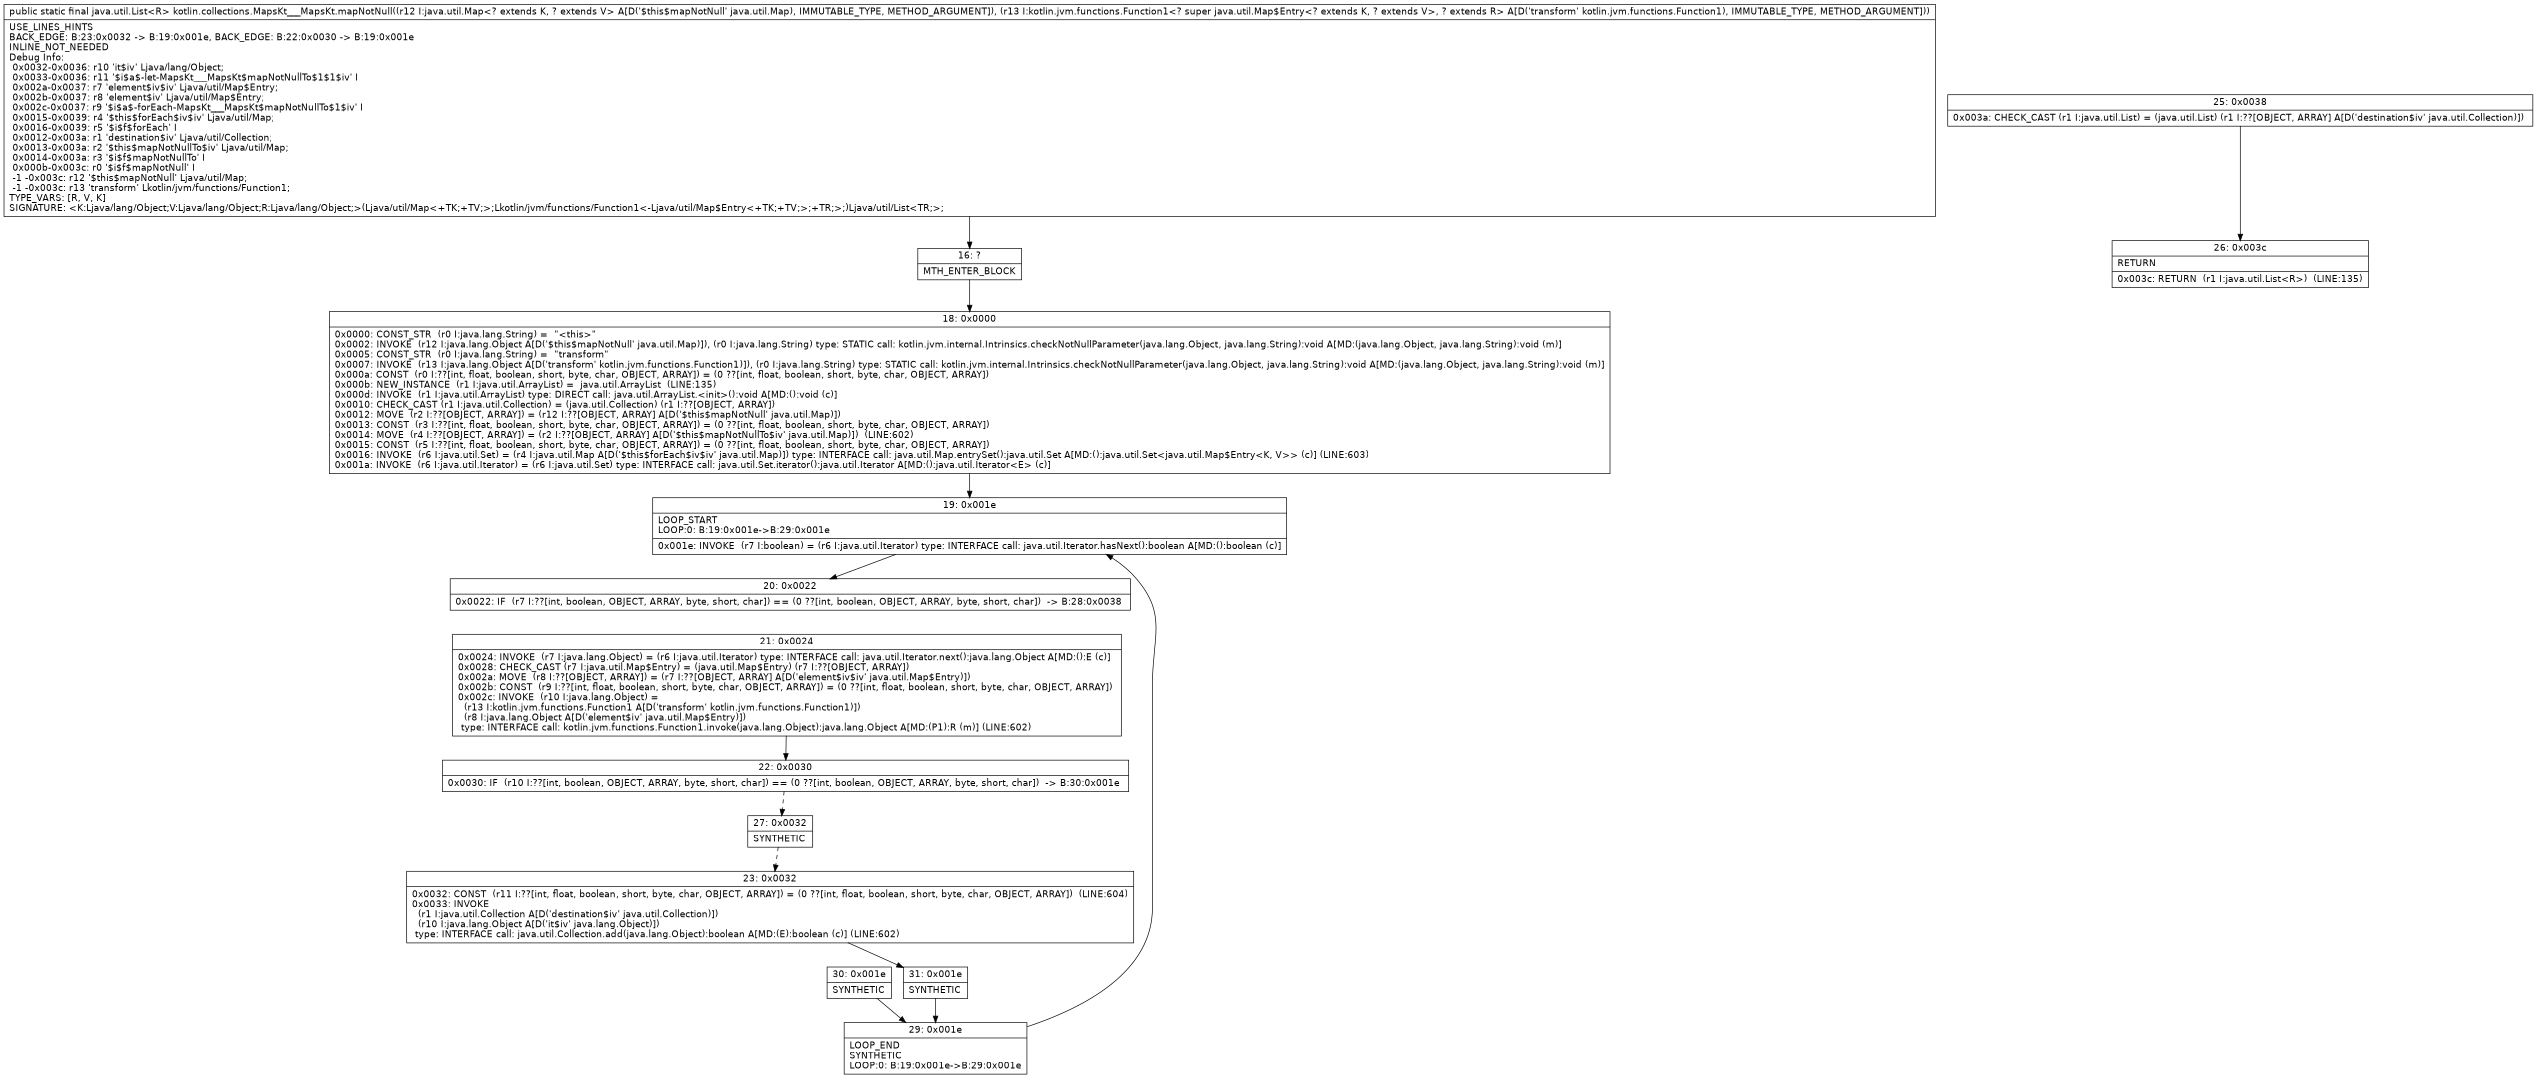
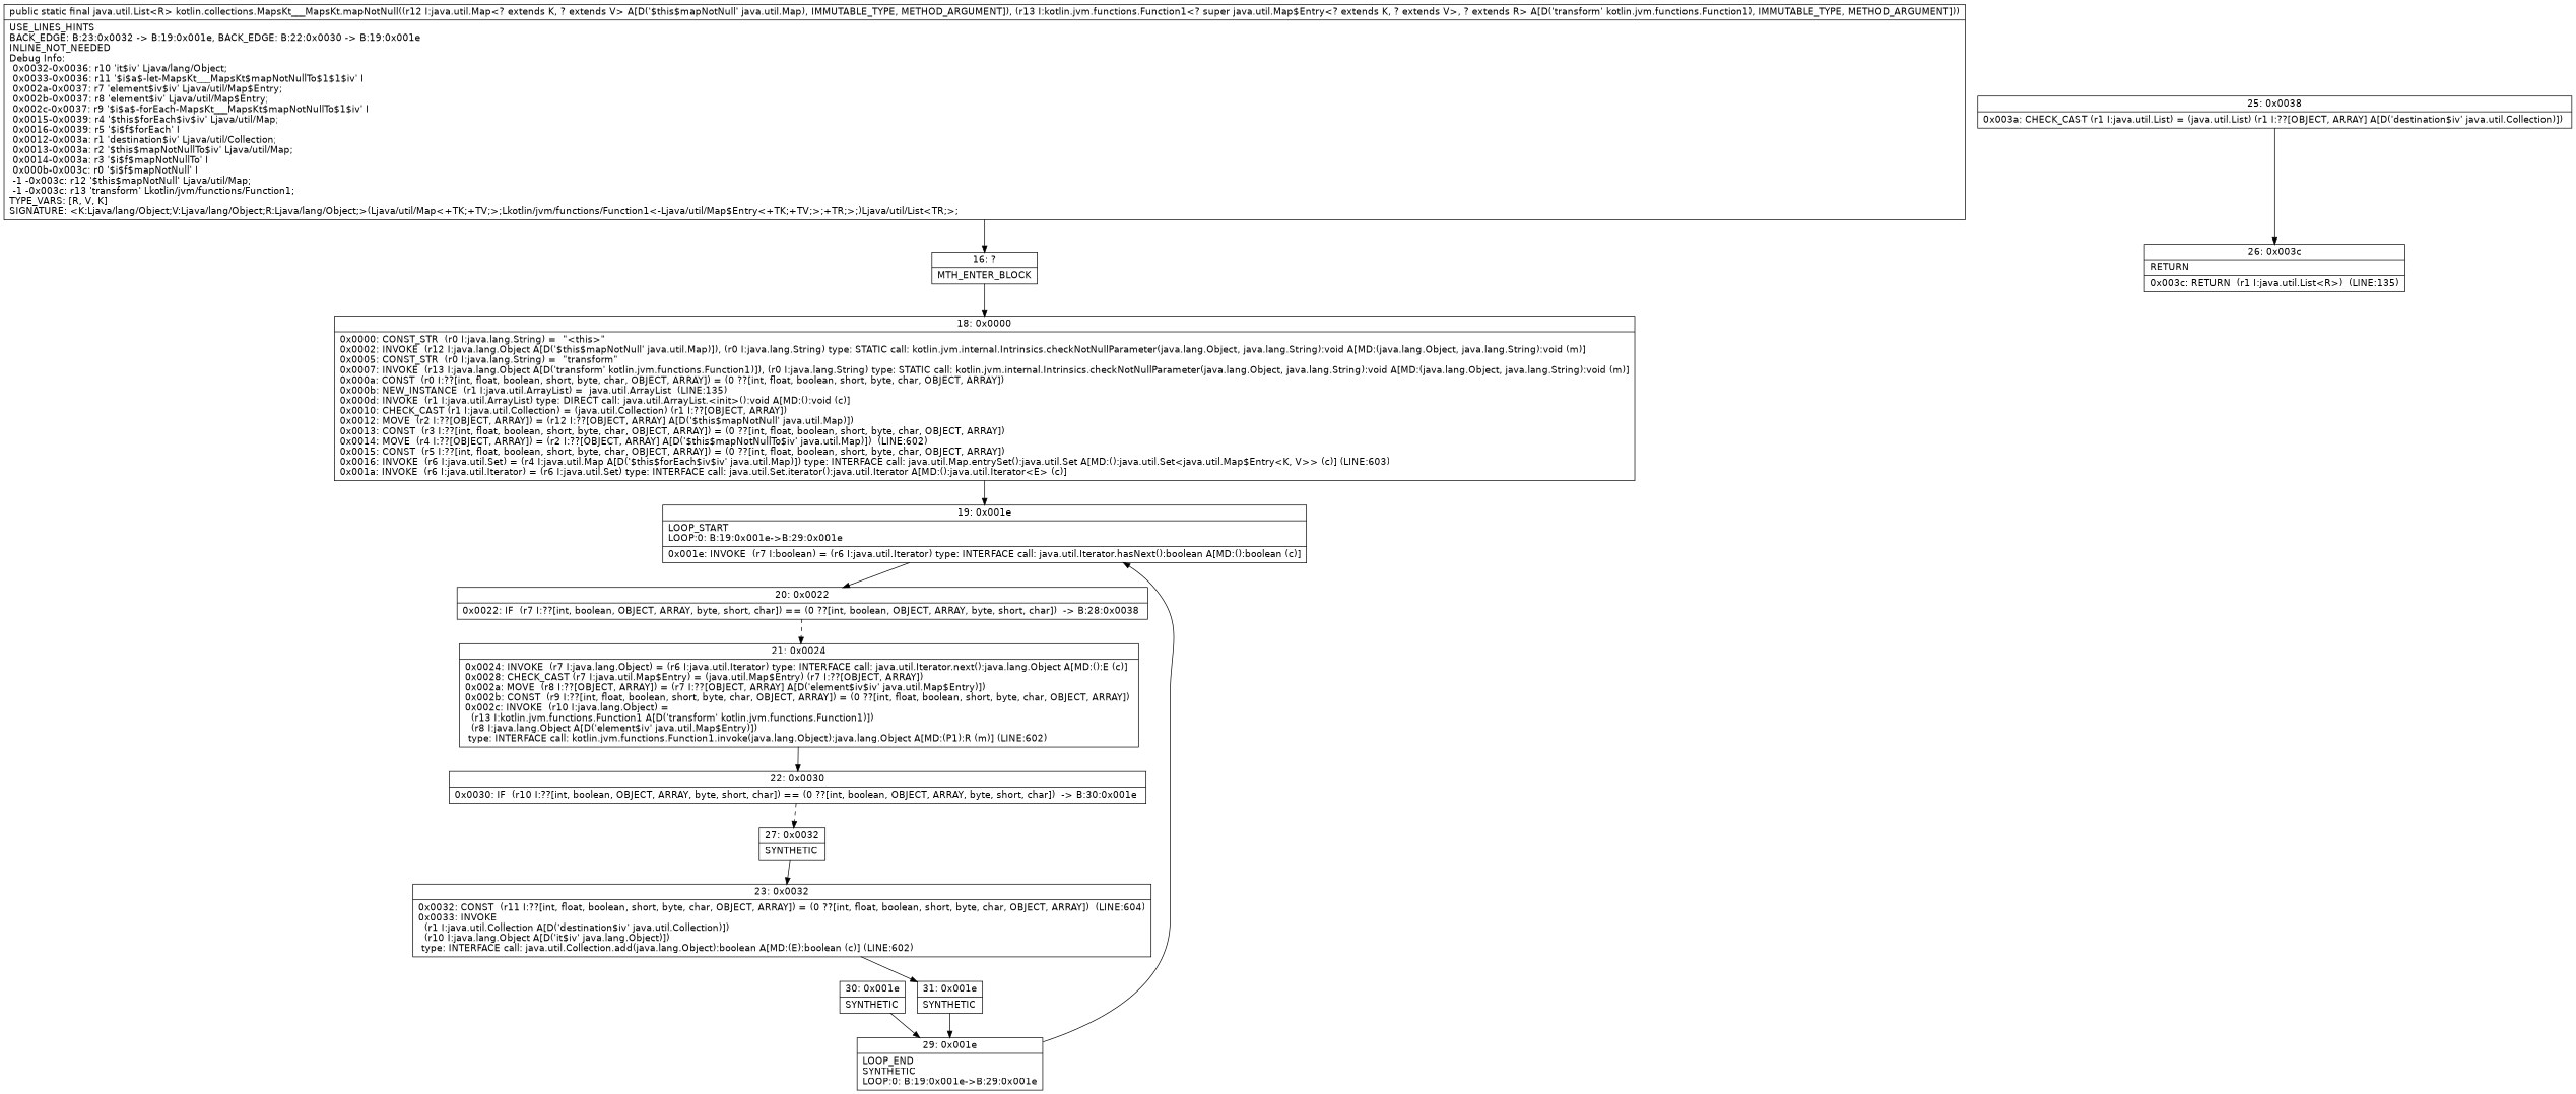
  digraph {
    fontname="DejaVu Sans"
    node [fontname="DejaVu Sans" shape=record]
    edge [fontname="DejaVu Sans"]
    n1 [label="{16\:\ ?|MTH_ENTER_BLOCK\l}"]
    n2 [label="{18\:\ 0x0000|0x0000: CONST_STR  (r0 I:java.lang.String) =  \"\<this\>\" \l0x0002: INVOKE  (r12 I:java.lang.Object A[D('$this$mapNotNull' java.util.Map)]), (r0 I:java.lang.String) type: STATIC call: kotlin.jvm.internal.Intrinsics.checkNotNullParameter(java.lang.Object, java.lang.String):void A[MD:(java.lang.Object, java.lang.String):void (m)]\l0x0005: CONST_STR  (r0 I:java.lang.String) =  \"transform\" \l0x0007: INVOKE  (r13 I:java.lang.Object A[D('transform' kotlin.jvm.functions.Function1)]), (r0 I:java.lang.String) type: STATIC call: kotlin.jvm.internal.Intrinsics.checkNotNullParameter(java.lang.Object, java.lang.String):void A[MD:(java.lang.Object, java.lang.String):void (m)]\l0x000a: CONST  (r0 I:??[int, float, boolean, short, byte, char, OBJECT, ARRAY]) = (0 ??[int, float, boolean, short, byte, char, OBJECT, ARRAY]) \l0x000b: NEW_INSTANCE  (r1 I:java.util.ArrayList) =  java.util.ArrayList  (LINE:135)\l0x000d: INVOKE  (r1 I:java.util.ArrayList) type: DIRECT call: java.util.ArrayList.\<init\>():void A[MD:():void (c)]\l0x0010: CHECK_CAST (r1 I:java.util.Collection) = (java.util.Collection) (r1 I:??[OBJECT, ARRAY]) \l0x0012: MOVE  (r2 I:??[OBJECT, ARRAY]) = (r12 I:??[OBJECT, ARRAY] A[D('$this$mapNotNull' java.util.Map)]) \l0x0013: CONST  (r3 I:??[int, float, boolean, short, byte, char, OBJECT, ARRAY]) = (0 ??[int, float, boolean, short, byte, char, OBJECT, ARRAY]) \l0x0014: MOVE  (r4 I:??[OBJECT, ARRAY]) = (r2 I:??[OBJECT, ARRAY] A[D('$this$mapNotNullTo$iv' java.util.Map)])  (LINE:602)\l0x0015: CONST  (r5 I:??[int, float, boolean, short, byte, char, OBJECT, ARRAY]) = (0 ??[int, float, boolean, short, byte, char, OBJECT, ARRAY]) \l0x0016: INVOKE  (r6 I:java.util.Set) = (r4 I:java.util.Map A[D('$this$forEach$iv$iv' java.util.Map)]) type: INTERFACE call: java.util.Map.entrySet():java.util.Set A[MD:():java.util.Set\<java.util.Map$Entry\<K, V\>\> (c)] (LINE:603)\l0x001a: INVOKE  (r6 I:java.util.Iterator) = (r6 I:java.util.Set) type: INTERFACE call: java.util.Set.iterator():java.util.Iterator A[MD:():java.util.Iterator\<E\> (c)]\l}"]
    n3 [label="{19\:\ 0x001e|LOOP_START\lLOOP:0: B:19:0x001e\-\>B:29:0x001e\l|0x001e: INVOKE  (r7 I:boolean) = (r6 I:java.util.Iterator) type: INTERFACE call: java.util.Iterator.hasNext():boolean A[MD:():boolean (c)]\l}"]
    n4 [label="{20\:\ 0x0022|0x0022: IF  (r7 I:??[int, boolean, OBJECT, ARRAY, byte, short, char]) == (0 ??[int, boolean, OBJECT, ARRAY, byte, short, char])  \-\> B:28:0x0038 \l}"]
    n5 [label="{21\:\ 0x0024|0x0024: INVOKE  (r7 I:java.lang.Object) = (r6 I:java.util.Iterator) type: INTERFACE call: java.util.Iterator.next():java.lang.Object A[MD:():E (c)]\l0x0028: CHECK_CAST (r7 I:java.util.Map$Entry) = (java.util.Map$Entry) (r7 I:??[OBJECT, ARRAY]) \l0x002a: MOVE  (r8 I:??[OBJECT, ARRAY]) = (r7 I:??[OBJECT, ARRAY] A[D('element$iv$iv' java.util.Map$Entry)]) \l0x002b: CONST  (r9 I:??[int, float, boolean, short, byte, char, OBJECT, ARRAY]) = (0 ??[int, float, boolean, short, byte, char, OBJECT, ARRAY]) \l0x002c: INVOKE  (r10 I:java.lang.Object) = \l  (r13 I:kotlin.jvm.functions.Function1 A[D('transform' kotlin.jvm.functions.Function1)])\l  (r8 I:java.lang.Object A[D('element$iv' java.util.Map$Entry)])\l type: INTERFACE call: kotlin.jvm.functions.Function1.invoke(java.lang.Object):java.lang.Object A[MD:(P1):R (m)] (LINE:602)\l}"]
    n6 [label="{22\:\ 0x0030|0x0030: IF  (r10 I:??[int, boolean, OBJECT, ARRAY, byte, short, char]) == (0 ??[int, boolean, OBJECT, ARRAY, byte, short, char])  \-\> B:30:0x001e \l}"]
    n7 [label="{27\:\ 0x0032|SYNTHETIC\l}"]
    n8 [label="{23\:\ 0x0032|0x0032: CONST  (r11 I:??[int, float, boolean, short, byte, char, OBJECT, ARRAY]) = (0 ??[int, float, boolean, short, byte, char, OBJECT, ARRAY])  (LINE:604)\l0x0033: INVOKE  \l  (r1 I:java.util.Collection A[D('destination$iv' java.util.Collection)])\l  (r10 I:java.lang.Object A[D('it$iv' java.lang.Object)])\l type: INTERFACE call: java.util.Collection.add(java.lang.Object):boolean A[MD:(E):boolean (c)] (LINE:602)\l}"]
    n9 [label="{30\:\ 0x001e|SYNTHETIC\l}"]
    n10 [label="{29\:\ 0x001e|LOOP_END\lSYNTHETIC\lLOOP:0: B:19:0x001e\-\>B:29:0x001e\l}"]
    n11 [label="{31\:\ 0x001e|SYNTHETIC\l}"]
    n12 [label="{25\:\ 0x0038|0x003a: CHECK_CAST (r1 I:java.util.List) = (java.util.List) (r1 I:??[OBJECT, ARRAY] A[D('destination$iv' java.util.Collection)]) \l}"]
    n13 [label="{26\:\ 0x003c|RETURN\l|0x003c: RETURN  (r1 I:java.util.List\<R\>)  (LINE:135)\l}"]
    n14 [label="{public static final java.util.List\<R\> kotlin.collections.MapsKt___MapsKt.mapNotNull((r12 I:java.util.Map\<? extends K, ? extends V\> A[D('$this$mapNotNull' java.util.Map), IMMUTABLE_TYPE, METHOD_ARGUMENT]), (r13 I:kotlin.jvm.functions.Function1\<? super java.util.Map$Entry\<? extends K, ? extends V\>, ? extends R\> A[D('transform' kotlin.jvm.functions.Function1), IMMUTABLE_TYPE, METHOD_ARGUMENT]))  | USE_LINES_HINTS\lBACK_EDGE: B:23:0x0032 \-\> B:19:0x001e, BACK_EDGE: B:22:0x0030 \-\> B:19:0x001e\lINLINE_NOT_NEEDED\lDebug Info:\l  0x0032\-0x0036: r10 'it$iv' Ljava\/lang\/Object;\l  0x0033\-0x0036: r11 '$i$a$\-let\-MapsKt___MapsKt$mapNotNullTo$1$1$iv' I\l  0x002a\-0x0037: r7 'element$iv$iv' Ljava\/util\/Map$Entry;\l  0x002b\-0x0037: r8 'element$iv' Ljava\/util\/Map$Entry;\l  0x002c\-0x0037: r9 '$i$a$\-forEach\-MapsKt___MapsKt$mapNotNullTo$1$iv' I\l  0x0015\-0x0039: r4 '$this$forEach$iv$iv' Ljava\/util\/Map;\l  0x0016\-0x0039: r5 '$i$f$forEach' I\l  0x0012\-0x003a: r1 'destination$iv' Ljava\/util\/Collection;\l  0x0013\-0x003a: r2 '$this$mapNotNullTo$iv' Ljava\/util\/Map;\l  0x0014\-0x003a: r3 '$i$f$mapNotNullTo' I\l  0x000b\-0x003c: r0 '$i$f$mapNotNull' I\l  \-1 \-0x003c: r12 '$this$mapNotNull' Ljava\/util\/Map;\l  \-1 \-0x003c: r13 'transform' Lkotlin\/jvm\/functions\/Function1;\lTYPE_VARS: [R, V, K]\lSIGNATURE: \<K:Ljava\/lang\/Object;V:Ljava\/lang\/Object;R:Ljava\/lang\/Object;\>(Ljava\/util\/Map\<+TK;+TV;\>;Lkotlin\/jvm\/functions\/Function1\<\-Ljava\/util\/Map$Entry\<+TK;+TV;\>;+TR;\>;)Ljava\/util\/List\<TR;\>;\l}"]
    n1 -> n2
    n2 -> n3
    n3 -> n4
+   n4 -> n5 [style=dashed]
    n5 -> n6
    n6 -> n7 [style=dashed]
-   n7 -> n8 [style=dashed]
+   n7 -> n8
    n8 -> n11
    n9 -> n10
    n10 -> n3
    n11 -> n10
    n12 -> n13
    n14 -> n1
  }
